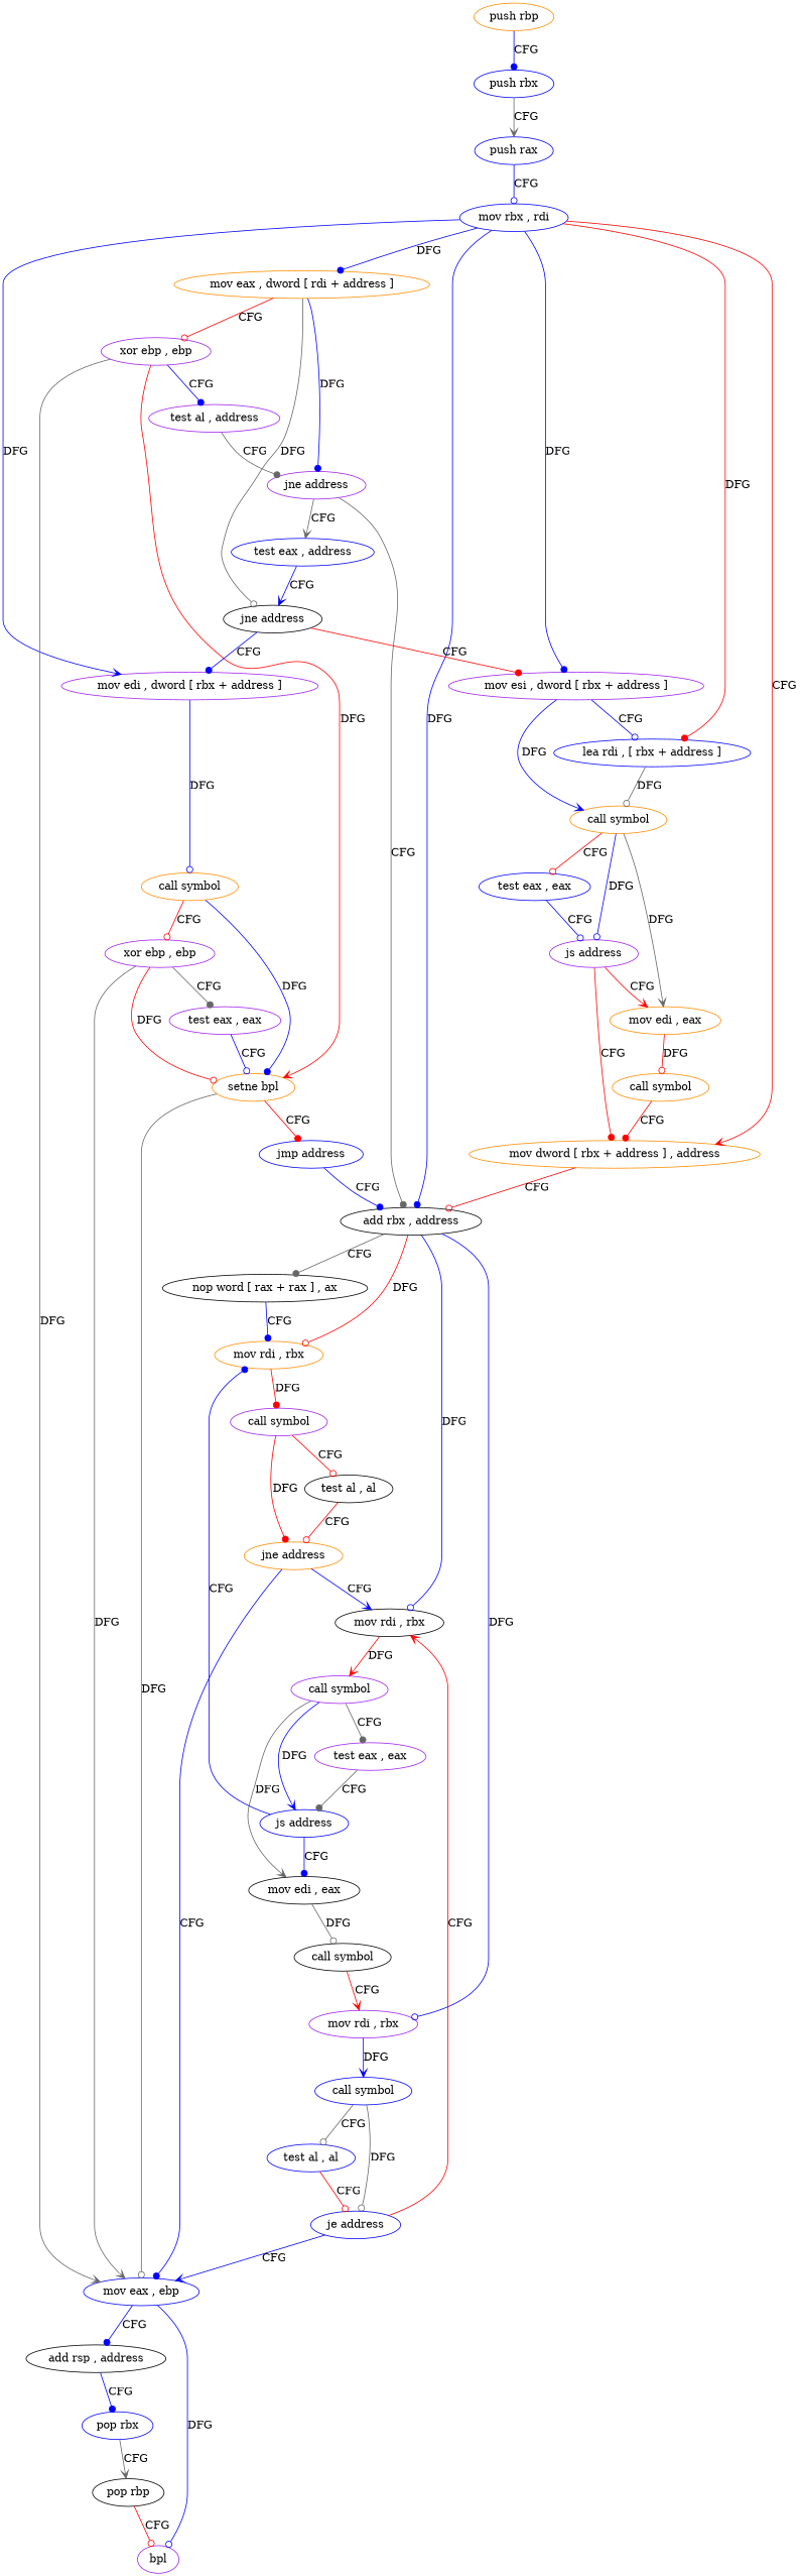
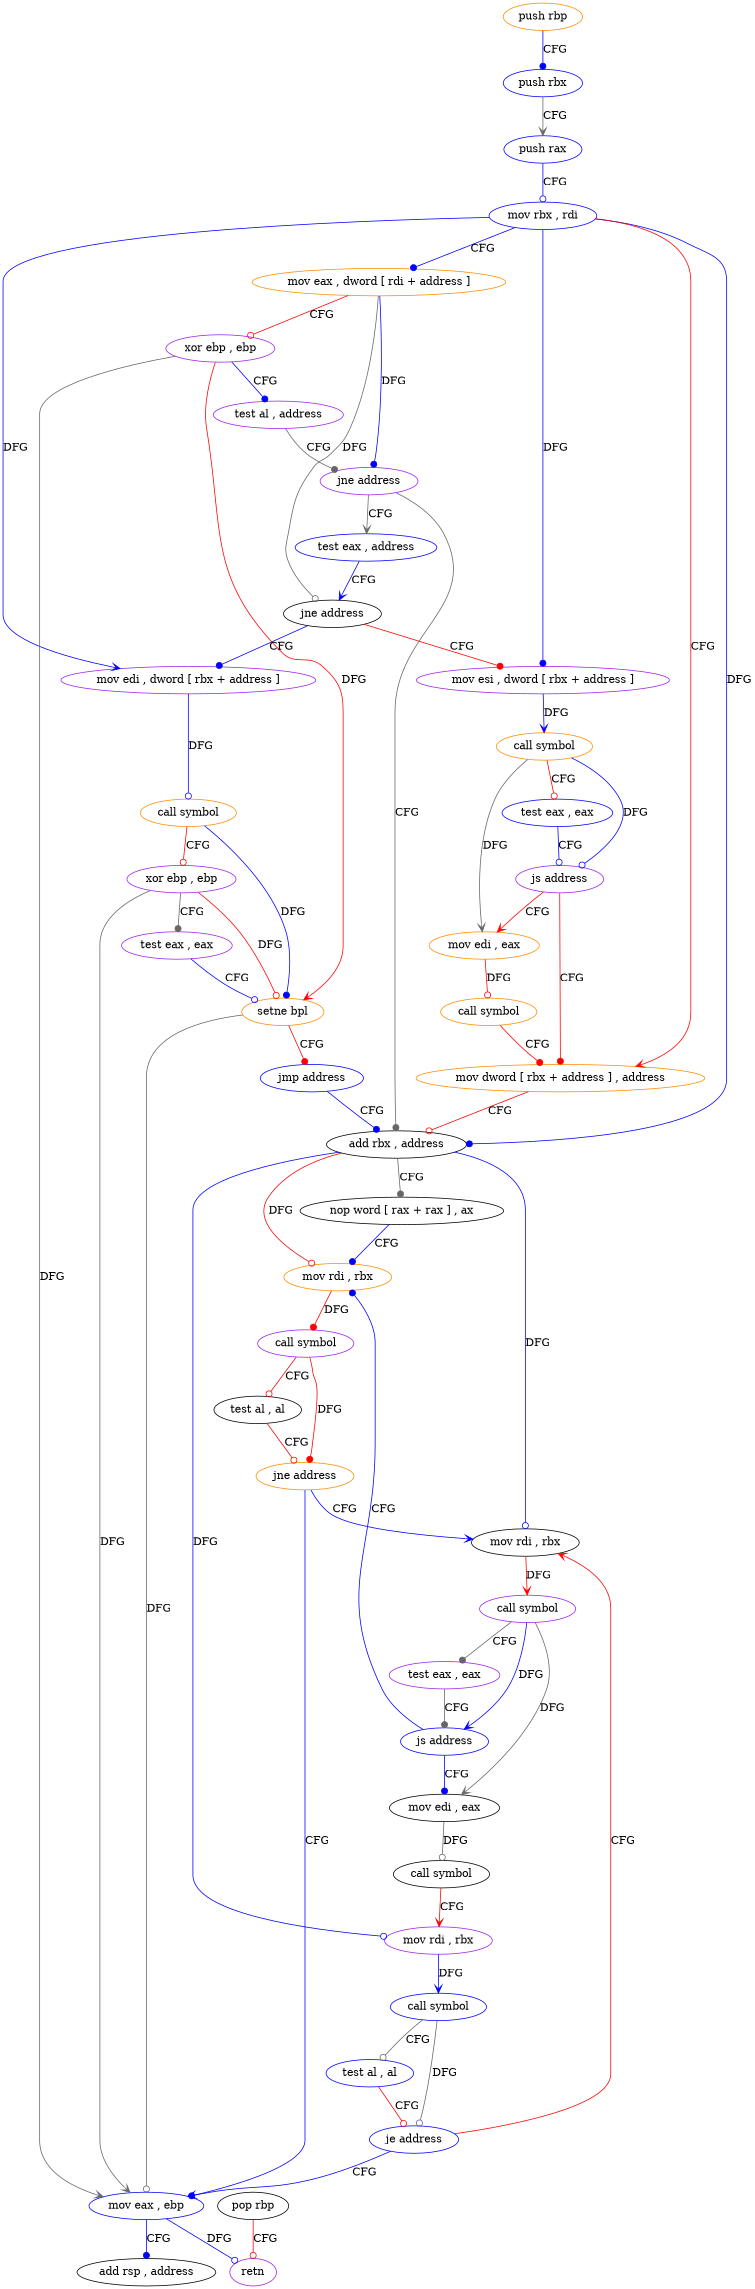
  digraph {
    node [color=blue]
    edge [arrowhead=dot color=blue]
    n1 [color=darkorange label="push rbp"]
    n2 [label="push rbx"]
    n3 [label="push rax"]
    n4 [label="mov rbx , rdi"]
    n5 [color=darkorange label="mov eax , dword [ rdi + address ]"]
    n6 [color=black label="add rbx , address"]
    n7 [color=purple label="mov esi , dword [ rbx + address ]"]
    n8 [color=purple label="mov edi , dword [ rbx + address ]"]
-   n9 [label="lea rdi , [ rbx + address ]"]
    n10 [color=darkorange label="mov dword [ rbx + address ] , address"]
    n11 [color=purple label="xor ebp , ebp"]
    n12 [color=purple label="jne address"]
    n13 [color=black label="jne address"]
    n14 [color=black label="nop word [ rax + rax ] , ax"]
    n15 [color=darkorange label="mov rdi , rbx"]
    n16 [color=black label="mov rdi , rbx"]
    n17 [color=purple label="mov rdi , rbx"]
    n18 [color=darkorange label="call symbol"]
    n19 [color=darkorange label="call symbol"]
    n20 [color=purple label="test al , address"]
    n21 [label="mov eax , ebp"]
    n22 [color=darkorange label="setne bpl"]
    n23 [label="test eax , address"]
    n24 [color=black label="add rsp , address"]
-   n25 [color=purple label=bpl]
+   n25 [color=purple label=retn]
    n26 [label="jmp address"]
    n27 [color=purple label="call symbol"]
    n28 [color=purple label="call symbol"]
    n29 [label="call symbol"]
    n30 [color=black label="test al , al"]
    n31 [color=darkorange label="jne address"]
    n32 [label="test eax , eax"]
    n33 [color=purple label="js address"]
    n34 [color=darkorange label="mov edi , eax"]
    n35 [color=purple label="xor ebp , ebp"]
-   n36 [label="pop rbx"]
    n37 [color=black label="pop rbp"]
    n38 [color=purple label="test eax , eax"]
    n39 [label="js address"]
    n40 [color=black label="mov edi , eax"]
    n41 [color=black label="call symbol"]
    n42 [color=darkorange label="call symbol"]
    n43 [color=purple label="test eax , eax"]
    n44 [label="test al , al"]
    n45 [label="je address"]
    n1 -> n2 [label=CFG]
    n2 -> n3 [arrowhead=vee color=gray40 label=CFG]
    n3 -> n4 [arrowhead=odot label=CFG]
-   n4 -> n5 [label=DFG]
+   n4 -> n5 [label=CFG]
    n4 -> n6 [label=DFG]
    n4 -> n7 [label=DFG]
    n4 -> n8 [arrowhead=vee label=DFG]
-   n4 -> n9 [color=red label=DFG]
    n4 -> n10 [arrowhead=vee color=red label=CFG]
    n5 -> n11 [arrowhead=odot color=red label=CFG]
    n5 -> n12 [label=DFG]
    n5 -> n13 [arrowhead=odot color=gray40 label=DFG]
    n6 -> n14 [color=gray40 label=CFG]
    n6 -> n15 [arrowhead=odot color=red label=DFG]
    n6 -> n16 [arrowhead=odot label=DFG]
    n6 -> n17 [arrowhead=odot label=DFG]
-   n7 -> n9 [arrowhead=odot label=CFG]
    n7 -> n18 [arrowhead=vee label=DFG]
    n8 -> n19 [arrowhead=odot label=DFG]
-   n9 -> n18 [arrowhead=odot color=gray40 label=DFG]
    n10 -> n6 [arrowhead=odot color=red label=CFG]
    n11 -> n20 [label=CFG]
    n11 -> n21 [arrowhead=vee color=gray40 label=DFG]
    n11 -> n22 [arrowhead=vee color=red label=DFG]
    n12 -> n6 [color=gray40 label=CFG]
    n12 -> n23 [arrowhead=vee color=gray40 label=CFG]
    n13 -> n7 [color=red label=CFG]
    n13 -> n8 [label=CFG]
    n14 -> n15 [label=CFG]
    n15 -> n27 [color=red label=DFG]
    n16 -> n28 [arrowhead=vee color=red label=DFG]
    n17 -> n29 [arrowhead=vee label=DFG]
    n18 -> n32 [arrowhead=odot color=red label=CFG]
    n18 -> n33 [arrowhead=odot label=DFG]
    n18 -> n34 [arrowhead=vee color=gray40 label=DFG]
    n19 -> n22 [label=DFG]
    n19 -> n35 [arrowhead=odot color=red label=CFG]
    n20 -> n12 [color=gray40 label=CFG]
    n21 -> n24 [label=CFG]
    n21 -> n25 [arrowhead=odot label=DFG]
    n22 -> n21 [arrowhead=odot color=gray40 label=DFG]
    n22 -> n26 [color=red label=CFG]
    n23 -> n13 [arrowhead=vee label=CFG]
-   n24 -> n36 [label=CFG]
    n26 -> n6 [label=CFG]
    n27 -> n30 [arrowhead=odot color=red label=CFG]
    n27 -> n31 [color=red label=DFG]
    n28 -> n38 [color=gray40 label=CFG]
    n28 -> n39 [arrowhead=vee label=DFG]
    n28 -> n40 [arrowhead=vee color=gray40 label=DFG]
    n29 -> n44 [arrowhead=odot color=gray40 label=CFG]
    n29 -> n45 [arrowhead=odot color=gray40 label=DFG]
    n30 -> n31 [arrowhead=odot color=red label=CFG]
    n31 -> n16 [arrowhead=vee label=CFG]
    n31 -> n21 [label=CFG]
    n32 -> n33 [arrowhead=odot label=CFG]
    n33 -> n10 [color=red label=CFG]
    n33 -> n34 [arrowhead=vee color=red label=CFG]
    n34 -> n42 [arrowhead=odot color=red label=DFG]
    n35 -> n21 [arrowhead=vee color=gray40 label=DFG]
    n35 -> n22 [arrowhead=odot color=red label=DFG]
    n35 -> n43 [color=gray40 label=CFG]
-   n36 -> n37 [arrowhead=vee color=gray40 label=CFG]
    n37 -> n25 [arrowhead=odot color=red label=CFG]
    n38 -> n39 [color=gray40 label=CFG]
    n39 -> n15 [label=CFG]
    n39 -> n40 [label=CFG]
    n40 -> n41 [arrowhead=odot color=gray40 label=DFG]
    n41 -> n17 [arrowhead=vee color=red label=CFG]
    n42 -> n10 [color=red label=CFG]
    n43 -> n22 [arrowhead=odot label=CFG]
    n44 -> n45 [arrowhead=odot color=red label=CFG]
    n45 -> n16 [arrowhead=vee color=red label=CFG]
    n45 -> n21 [arrowhead=vee label=CFG]
  }
